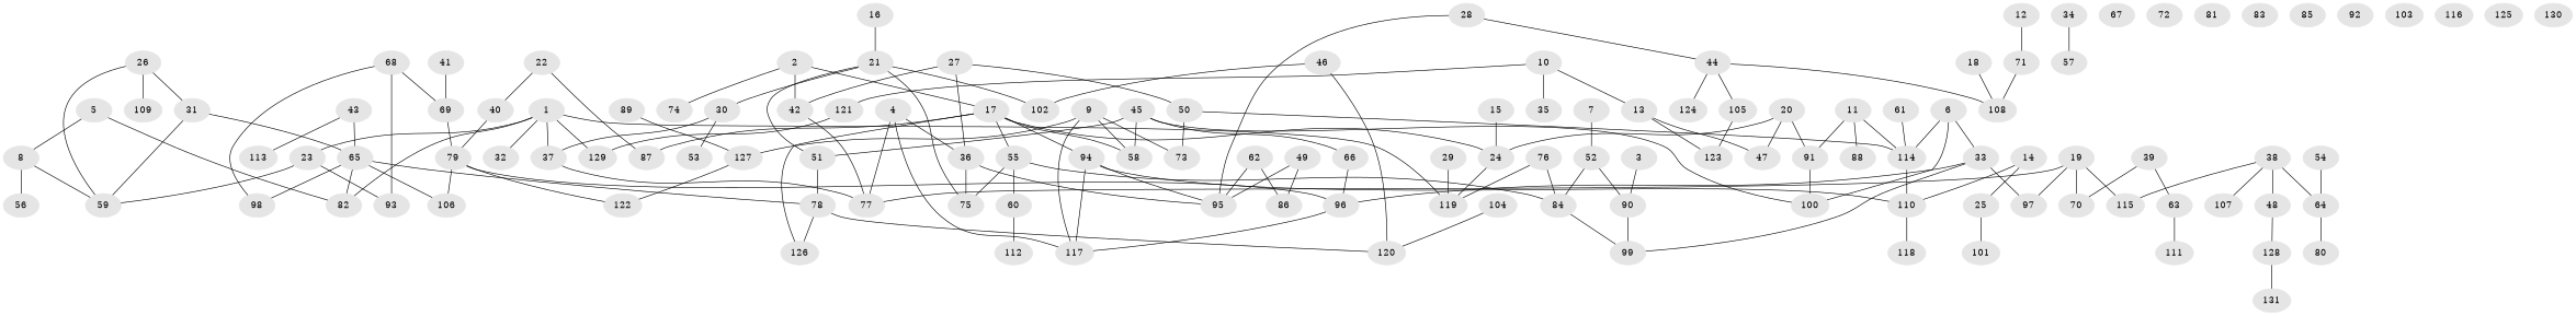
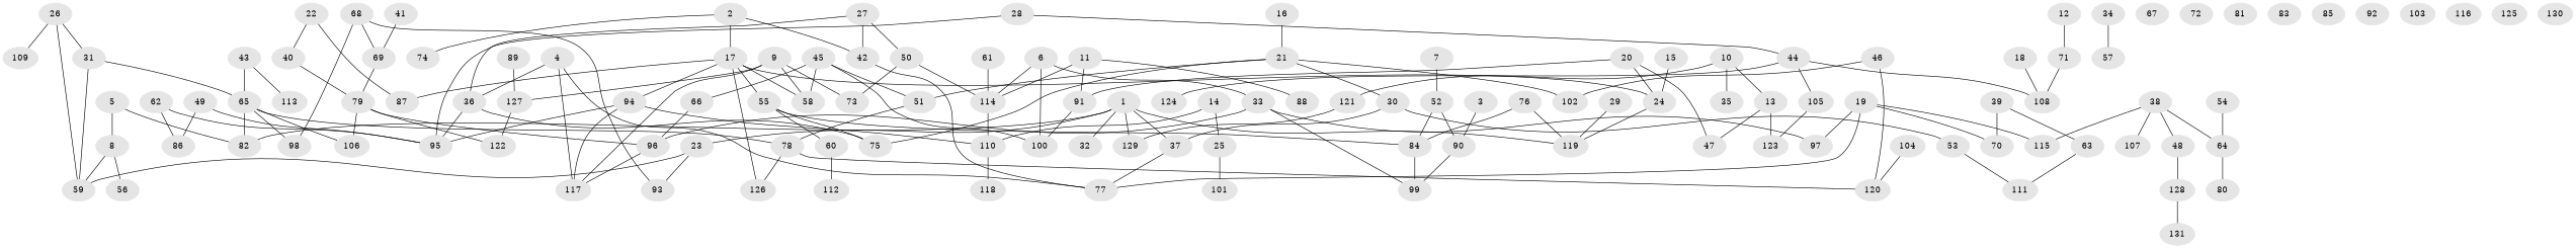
  graph {
    node [color=gray90 style=filled]
    1
    23
    32
    37
    82
    119
    129
    59
    93
    77
    2
    17
    42
    74
    58
    24
    55
    87
    94
    126
    3
    90
    99
    4
    36
    117
    75
    95
    5
    8
    56
    6
    33
    100
    114
    97
    96
    110
    7
    52
    84
    9
    73
    127
    122
    10
    13
    35
    121
    47
    123
    11
    88
    91
    12
    71
    108
    14
    25
    101
    118
    15
    16
    21
    30
    51
    102
    60
    18
    19
    70
    115
    20
    53
    78
    22
    40
    79
    26
    31
    109
    65
    27
    50
    28
    44
    105
    124
    29
    111
    98
    106
    34
    57
    38
    48
    64
    107
    128
    80
    39
    63
    41
    69
    43
    113
    45
    66
    46
    120
    131
    49
    86
    54
    112
    61
    62
    67
    68
    72
    76
    81
    83
    85
    89
    92
    103
    104
    116
    125
    130
    1 -- 23
    1 -- 32
    1 -- 37
    1 -- 82
    1 -- 119
    1 -- 129
    23 -- 59
    23 -- 93
    37 -- 77
    2 -- 17
    2 -- 42
    2 -- 74
    17 -- 58
    17 -- 24
    17 -- 55
    17 -- 87
    17 -- 94
    17 -- 126
    42 -- 77
    24 -- 119
    55 -- 75
    55 -- 84
    55 -- 60
    94 -- 117
    94 -- 95
    94 -- 110
    3 -- 90
    90 -- 99
    4 -- 77
    4 -- 36
    4 -- 117
    36 -- 75
    36 -- 95
    5 -- 82
    5 -- 8
    8 -- 59
    8 -- 56
    6 -- 33
    6 -- 100
    6 -- 114
    33 -- 99
    33 -- 97
    33 -- 96
    114 -- 110
    96 -- 117
    110 -- 118
    7 -- 52
    52 -- 90
    52 -- 84
    84 -- 99
    9 -- 58
    9 -- 117
    9 -- 73
    9 -- 127
    127 -- 122
    10 -- 13
    10 -- 35
    10 -- 121
    13 -- 47
    13 -- 123
    121 -- 129
    11 -- 114
    11 -- 88
    11 -- 91
    91 -- 100
    12 -- 71
    71 -- 108
    14 -- 110
    14 -- 25
    25 -- 101
    15 -- 24
    16 -- 21
    21 -- 75
    21 -- 30
    21 -- 51
    21 -- 102
    30 -- 37
    30 -- 53
    51 -- 78
    60 -- 112
    18 -- 108
    19 -- 77
    19 -- 97
    19 -- 70
    19 -- 115
    20 -- 24
    20 -- 47
    20 -- 91
+   53 -- 111
    78 -- 126
    78 -- 120
    22 -- 87
    22 -- 40
    40 -- 79
    79 -- 96
    79 -- 122
    79 -- 106
    26 -- 59
    26 -- 31
    26 -- 109
    31 -- 59
    31 -- 65
    65 -- 82
    65 -- 78
    65 -- 98
    65 -- 106
    27 -- 42
    27 -- 36
    27 -- 50
    50 -- 114
    50 -- 73
    28 -- 95
    28 -- 44
    44 -- 108
    44 -- 105
    44 -- 124
    105 -- 123
    29 -- 119
    34 -- 57
    38 -- 115
    38 -- 48
    38 -- 64
    38 -- 107
    48 -- 128
    64 -- 80
    128 -- 131
    39 -- 70
    39 -- 63
    63 -- 111
    41 -- 69
    69 -- 79
    43 -- 65
    43 -- 113
    45 -- 58
    45 -- 100
    45 -- 51
    45 -- 66
    66 -- 96
    46 -- 102
    46 -- 120
    49 -- 95
    49 -- 86
    54 -- 64
    61 -- 114
    62 -- 95
    62 -- 86
    68 -- 93
    68 -- 98
    68 -- 69
    76 -- 119
    76 -- 84
    89 -- 127
    104 -- 120
  }
